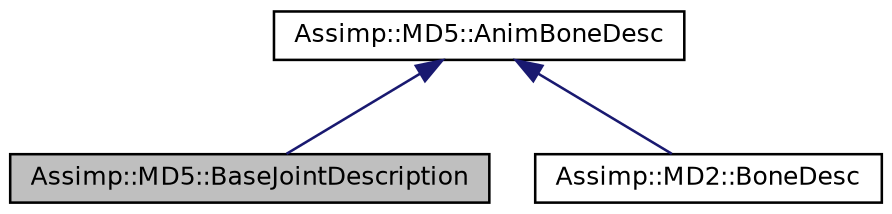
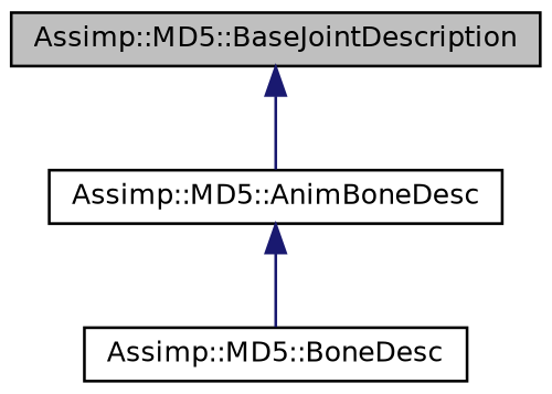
  digraph {
    fontname="DejaVu Sans"
    node [color=black fillcolor=white fontname="DejaVu Sans" fontsize=10 shape=record style=filled]
    edge [color=midnightblue dir=back fontname="DejaVu Sans" fontsize=10 labelfontname=Helvetica labelfontsize=10 style=solid]
    n1 [fillcolor=grey75 fontcolor=black height=0.2 label="Assimp::MD5::BaseJointDescription" width=0.4]
    n2 [height=0.2 label="Assimp::MD5::AnimBoneDesc" width=0.4]
-   n3 [height=0.2 label="Assimp::MD2::BoneDesc" width=0.4]
-   n2 -> n1
+   n3 [height=0.2 label="Assimp::MD5::BoneDesc" width=0.4]
+   n1 -> n2
    n2 -> n3
  }
